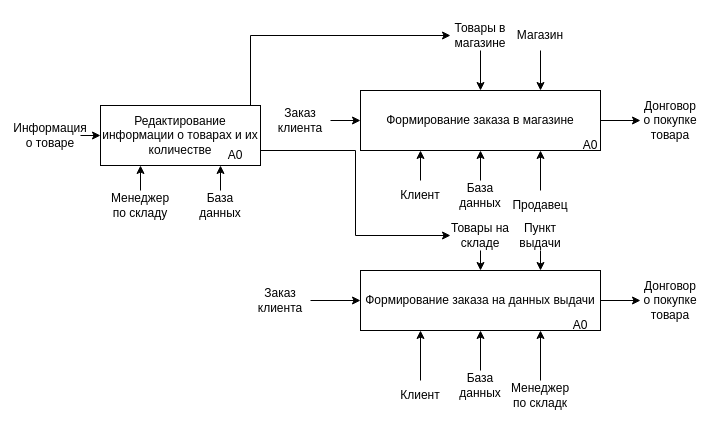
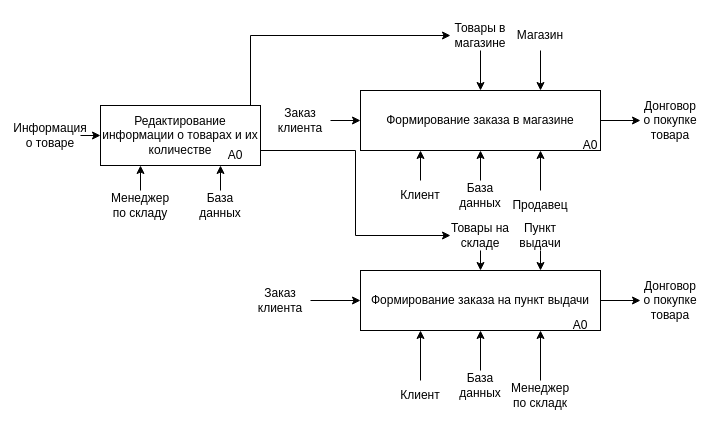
  <mxCell id="0" />
  <mxCell id="1" parent="0" />
  <mxCell id="2" value="Формирование заказа в магазине" style="rounded=0;whiteSpace=wrap;html=1;" parent="1" vertex="1"><mxGeometry x="360" y="90" width="240" height="60" as="geometry" /></mxCell>
  <mxCell id="3" value="" style="endArrow=classic;html=1;rounded=0;entryX=0.5;entryY=0;entryDx=0;entryDy=0;" parent="1" target="2" edge="1"><mxGeometry width="50" height="50" relative="1" as="geometry"><mxPoint x="480" y="50" as="sourcePoint" /><mxPoint x="480" y="240" as="targetPoint" /></mxGeometry></mxCell>
  <mxCell id="4" value="" style="endArrow=classic;html=1;rounded=0;entryX=0;entryY=0.5;entryDx=0;entryDy=0;" parent="1" source="2" target="5" edge="1"><mxGeometry width="50" height="50" relative="1" as="geometry"><mxPoint x="590" y="170" as="sourcePoint" /><mxPoint x="660.711" y="120" as="targetPoint" /></mxGeometry></mxCell>
  <mxCell id="5" value="Донговор о покупке товара" style="text;html=1;strokeColor=none;fillColor=none;align=center;verticalAlign=middle;whiteSpace=wrap;rounded=0;" parent="1" vertex="1"><mxGeometry x="640" y="105" width="60" height="30" as="geometry" /></mxCell>
  <mxCell id="6" value="Товары в магазине" style="text;html=1;strokeColor=none;fillColor=none;align=center;verticalAlign=middle;whiteSpace=wrap;rounded=0;" parent="1" vertex="1"><mxGeometry x="450" y="20" width="60" height="30" as="geometry" /></mxCell>
  <mxCell id="7" value="" style="endArrow=classic;html=1;rounded=0;entryX=0.75;entryY=1;entryDx=0;entryDy=0;exitX=0.5;exitY=0;exitDx=0;exitDy=0;" parent="1" source="8" target="2" edge="1"><mxGeometry width="50" height="50" relative="1" as="geometry"><mxPoint x="535" y="190" as="sourcePoint" /><mxPoint x="530" y="170" as="targetPoint" /></mxGeometry></mxCell>
  <mxCell id="8" value="Продавец" style="text;html=1;strokeColor=none;fillColor=none;align=center;verticalAlign=middle;whiteSpace=wrap;rounded=0;" parent="1" vertex="1"><mxGeometry x="510" y="190" width="60" height="30" as="geometry" /></mxCell>
  <mxCell id="9" value="" style="endArrow=classic;html=1;rounded=0;entryX=0;entryY=0.5;entryDx=0;entryDy=0;exitX=1;exitY=0.5;exitDx=0;exitDy=0;" parent="1" source="10" target="2" edge="1"><mxGeometry width="50" height="50" relative="1" as="geometry"><mxPoint x="320" y="120" as="sourcePoint" /><mxPoint x="350" y="90" as="targetPoint" /></mxGeometry></mxCell>
  <mxCell id="10" value="Заказ клиента" style="text;html=1;strokeColor=none;fillColor=none;align=center;verticalAlign=middle;whiteSpace=wrap;rounded=0;" parent="1" vertex="1"><mxGeometry x="270" y="105" width="60" height="30" as="geometry" /></mxCell>
- <mxCell id="11" value="Формирование заказа на данных выдачи" style="rounded=0;whiteSpace=wrap;html=1;" parent="1" vertex="1"><mxGeometry x="360" y="270" width="240" height="60" as="geometry" /></mxCell>
+ <mxCell id="11" value="Формирование заказа на пункт выдачи" style="rounded=0;whiteSpace=wrap;html=1;" parent="1" vertex="1"><mxGeometry x="360" y="270" width="240" height="60" as="geometry" /></mxCell>
  <mxCell id="12" style="edgeStyle=orthogonalEdgeStyle;rounded=0;orthogonalLoop=1;jettySize=auto;html=1;exitX=0.5;exitY=1;exitDx=0;exitDy=0;entryX=0.5;entryY=0;entryDx=0;entryDy=0;" parent="1" source="13" target="11" edge="1"><mxGeometry relative="1" as="geometry" /></mxCell>
  <mxCell id="13" value="Товары на складе" style="text;html=1;strokeColor=none;fillColor=none;align=center;verticalAlign=middle;whiteSpace=wrap;rounded=0;" parent="1" vertex="1"><mxGeometry x="450" y="220" width="60" height="30" as="geometry" /></mxCell>
  <mxCell id="14" style="edgeStyle=orthogonalEdgeStyle;rounded=0;orthogonalLoop=1;jettySize=auto;html=1;exitX=1;exitY=0.5;exitDx=0;exitDy=0;entryX=0;entryY=0.5;entryDx=0;entryDy=0;" parent="1" source="15" target="11" edge="1"><mxGeometry relative="1" as="geometry" /></mxCell>
  <mxCell id="15" value="Заказ клиента" style="text;html=1;strokeColor=none;fillColor=none;align=center;verticalAlign=middle;whiteSpace=wrap;rounded=0;" parent="1" vertex="1"><mxGeometry x="250" y="285" width="60" height="30" as="geometry" /></mxCell>
  <mxCell id="16" value="Клиент" style="text;html=1;strokeColor=none;fillColor=none;align=center;verticalAlign=middle;whiteSpace=wrap;rounded=0;" parent="1" vertex="1"><mxGeometry x="390" y="180" width="60" height="30" as="geometry" /></mxCell>
  <mxCell id="17" value="" style="endArrow=classic;html=1;rounded=0;entryX=0.25;entryY=1;entryDx=0;entryDy=0;exitX=0.5;exitY=0;exitDx=0;exitDy=0;" parent="1" source="16" target="2" edge="1"><mxGeometry width="50" height="50" relative="1" as="geometry"><mxPoint x="430" y="340" as="sourcePoint" /><mxPoint x="480" y="290" as="targetPoint" /></mxGeometry></mxCell>
  <mxCell id="18" value="" style="endArrow=classic;html=1;rounded=0;exitX=1;exitY=0.5;exitDx=0;exitDy=0;entryX=0;entryY=0.5;entryDx=0;entryDy=0;" parent="1" source="11" target="19" edge="1"><mxGeometry width="50" height="50" relative="1" as="geometry"><mxPoint x="590" y="360" as="sourcePoint" /><mxPoint x="650.711" y="360" as="targetPoint" /></mxGeometry></mxCell>
  <mxCell id="19" value="Донговор о покупке товара" style="text;html=1;strokeColor=none;fillColor=none;align=center;verticalAlign=middle;whiteSpace=wrap;rounded=0;" parent="1" vertex="1"><mxGeometry x="640" y="285" width="60" height="30" as="geometry" /></mxCell>
  <mxCell id="20" value="Клиент" style="text;html=1;strokeColor=none;fillColor=none;align=center;verticalAlign=middle;whiteSpace=wrap;rounded=0;" parent="1" vertex="1"><mxGeometry x="390" y="380" width="60" height="30" as="geometry" /></mxCell>
  <mxCell id="21" value="" style="endArrow=classic;html=1;rounded=0;exitX=0.5;exitY=0;exitDx=0;exitDy=0;entryX=0.25;entryY=1;entryDx=0;entryDy=0;" parent="1" source="20" target="11" edge="1"><mxGeometry width="50" height="50" relative="1" as="geometry"><mxPoint x="430" y="340" as="sourcePoint" /><mxPoint x="480" y="290" as="targetPoint" /></mxGeometry></mxCell>
  <mxCell id="22" style="edgeStyle=orthogonalEdgeStyle;rounded=0;orthogonalLoop=1;jettySize=auto;html=1;exitX=0.5;exitY=0;exitDx=0;exitDy=0;entryX=0.75;entryY=1;entryDx=0;entryDy=0;" parent="1" source="23" target="11" edge="1"><mxGeometry relative="1" as="geometry" /></mxCell>
  <mxCell id="23" value="Менеджер по складк" style="text;html=1;strokeColor=none;fillColor=none;align=center;verticalAlign=middle;whiteSpace=wrap;rounded=0;" parent="1" vertex="1"><mxGeometry x="510" y="380" width="60" height="30" as="geometry" /></mxCell>
  <mxCell id="24" style="edgeStyle=orthogonalEdgeStyle;rounded=0;orthogonalLoop=1;jettySize=auto;html=1;exitX=1;exitY=0.75;exitDx=0;exitDy=0;entryX=0;entryY=0.5;entryDx=0;entryDy=0;" parent="1" source="26" target="13" edge="1"><mxGeometry relative="1" as="geometry" /></mxCell>
  <mxCell id="25" style="edgeStyle=orthogonalEdgeStyle;rounded=0;orthogonalLoop=1;jettySize=auto;html=1;exitX=1;exitY=0.25;exitDx=0;exitDy=0;entryX=0;entryY=0.5;entryDx=0;entryDy=0;" parent="1" source="26" target="6" edge="1"><mxGeometry relative="1" as="geometry"><Array as="points"><mxPoint x="250" y="120" /><mxPoint x="250" y="35" /></Array></mxGeometry></mxCell>
  <mxCell id="26" value="Редактирование информации о товарах и их количестве" style="rounded=0;whiteSpace=wrap;html=1;" parent="1" vertex="1"><mxGeometry x="100" y="105" width="160" height="60" as="geometry" /></mxCell>
  <mxCell id="27" style="edgeStyle=orthogonalEdgeStyle;rounded=0;orthogonalLoop=1;jettySize=auto;html=1;exitX=0.5;exitY=0;exitDx=0;exitDy=0;entryX=0.25;entryY=1;entryDx=0;entryDy=0;" parent="1" source="28" target="26" edge="1"><mxGeometry relative="1" as="geometry" /></mxCell>
  <mxCell id="28" value="Менеджер по складу" style="text;html=1;strokeColor=none;fillColor=none;align=center;verticalAlign=middle;whiteSpace=wrap;rounded=0;" parent="1" vertex="1"><mxGeometry x="110" y="190" width="60" height="30" as="geometry" /></mxCell>
  <mxCell id="29" style="edgeStyle=orthogonalEdgeStyle;rounded=0;orthogonalLoop=1;jettySize=auto;html=1;exitX=0.5;exitY=0;exitDx=0;exitDy=0;entryX=0.75;entryY=1;entryDx=0;entryDy=0;" parent="1" source="30" target="26" edge="1"><mxGeometry relative="1" as="geometry" /></mxCell>
  <mxCell id="30" value="База данных" style="text;html=1;strokeColor=none;fillColor=none;align=center;verticalAlign=middle;whiteSpace=wrap;rounded=0;" parent="1" vertex="1"><mxGeometry x="190" y="190" width="60" height="30" as="geometry" /></mxCell>
  <mxCell id="31" style="edgeStyle=orthogonalEdgeStyle;rounded=0;orthogonalLoop=1;jettySize=auto;html=1;exitX=1;exitY=0.5;exitDx=0;exitDy=0;entryX=0;entryY=0.5;entryDx=0;entryDy=0;" parent="1" source="32" target="26" edge="1"><mxGeometry relative="1" as="geometry" /></mxCell>
  <mxCell id="32" value="Информация о товаре" style="text;html=1;strokeColor=none;fillColor=none;align=center;verticalAlign=middle;whiteSpace=wrap;rounded=0;" parent="1" vertex="1"><mxGeometry x="20" y="120" width="60" height="30" as="geometry" /></mxCell>
  <mxCell id="33" style="edgeStyle=orthogonalEdgeStyle;rounded=0;orthogonalLoop=1;jettySize=auto;html=1;entryX=0.75;entryY=0;entryDx=0;entryDy=0;" parent="1" source="34" target="2" edge="1"><mxGeometry relative="1" as="geometry" /></mxCell>
  <mxCell id="34" value="Магазин" style="text;html=1;strokeColor=none;fillColor=none;align=center;verticalAlign=middle;whiteSpace=wrap;rounded=0;" parent="1" vertex="1"><mxGeometry x="510" y="20" width="60" height="30" as="geometry" /></mxCell>
  <mxCell id="35" style="edgeStyle=orthogonalEdgeStyle;rounded=0;orthogonalLoop=1;jettySize=auto;html=1;exitX=0.5;exitY=1;exitDx=0;exitDy=0;entryX=0.75;entryY=0;entryDx=0;entryDy=0;" parent="1" source="36" target="11" edge="1"><mxGeometry relative="1" as="geometry" /></mxCell>
  <mxCell id="36" value="Пункт выдачи" style="text;html=1;strokeColor=none;fillColor=none;align=center;verticalAlign=middle;whiteSpace=wrap;rounded=0;" parent="1" vertex="1"><mxGeometry x="510" y="220" width="60" height="30" as="geometry" /></mxCell>
  <mxCell id="37" style="edgeStyle=orthogonalEdgeStyle;rounded=0;orthogonalLoop=1;jettySize=auto;html=1;entryX=0.5;entryY=1;entryDx=0;entryDy=0;" parent="1" source="38" target="11" edge="1"><mxGeometry relative="1" as="geometry" /></mxCell>
  <mxCell id="38" value="База данных" style="text;html=1;strokeColor=none;fillColor=none;align=center;verticalAlign=middle;whiteSpace=wrap;rounded=0;" parent="1" vertex="1"><mxGeometry x="450" y="370" width="60" height="30" as="geometry" /></mxCell>
  <mxCell id="39" style="edgeStyle=orthogonalEdgeStyle;rounded=0;orthogonalLoop=1;jettySize=auto;html=1;entryX=0.5;entryY=1;entryDx=0;entryDy=0;" parent="1" source="40" target="2" edge="1"><mxGeometry relative="1" as="geometry" /></mxCell>
  <mxCell id="40" value="База данных" style="text;html=1;strokeColor=none;fillColor=none;align=center;verticalAlign=middle;whiteSpace=wrap;rounded=0;" parent="1" vertex="1"><mxGeometry x="450" y="180" width="60" height="30" as="geometry" /></mxCell>
  <mxCell id="41" value="A0" style="text;html=1;strokeColor=none;fillColor=none;align=center;verticalAlign=middle;whiteSpace=wrap;rounded=0;" parent="1" vertex="1"><mxGeometry x="200" y="140" width="70" height="30" as="geometry" /></mxCell>
  <mxCell id="42" value="A0" style="text;html=1;strokeColor=none;fillColor=none;align=center;verticalAlign=middle;whiteSpace=wrap;rounded=0;" parent="1" vertex="1"><mxGeometry x="560" y="130" width="60" height="30" as="geometry" /></mxCell>
  <mxCell id="43" value="A0" style="text;html=1;strokeColor=none;fillColor=none;align=center;verticalAlign=middle;whiteSpace=wrap;rounded=0;" parent="1" vertex="1"><mxGeometry x="550" y="310" width="60" height="30" as="geometry" /></mxCell>
